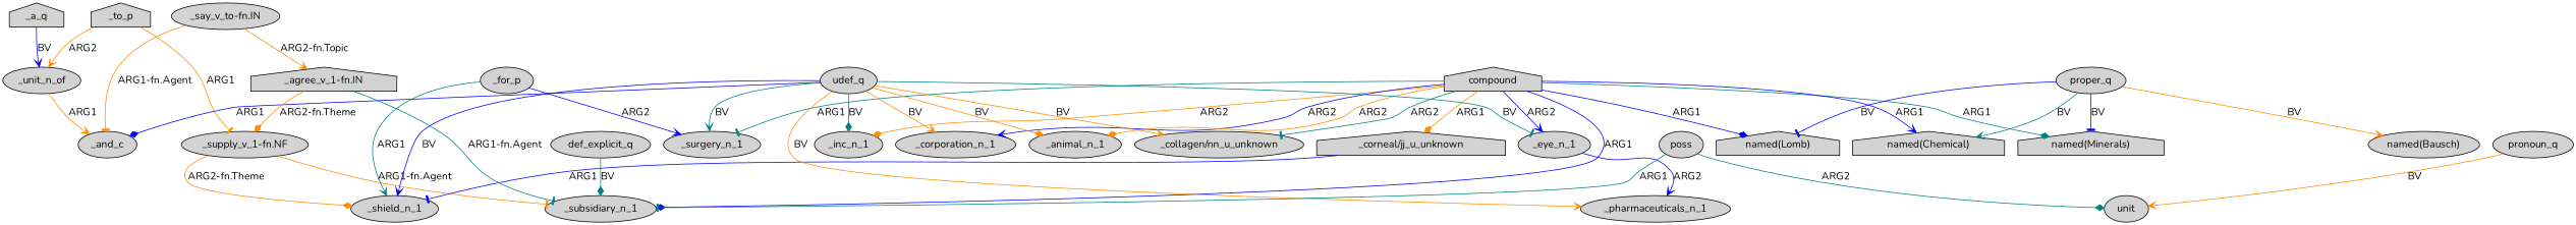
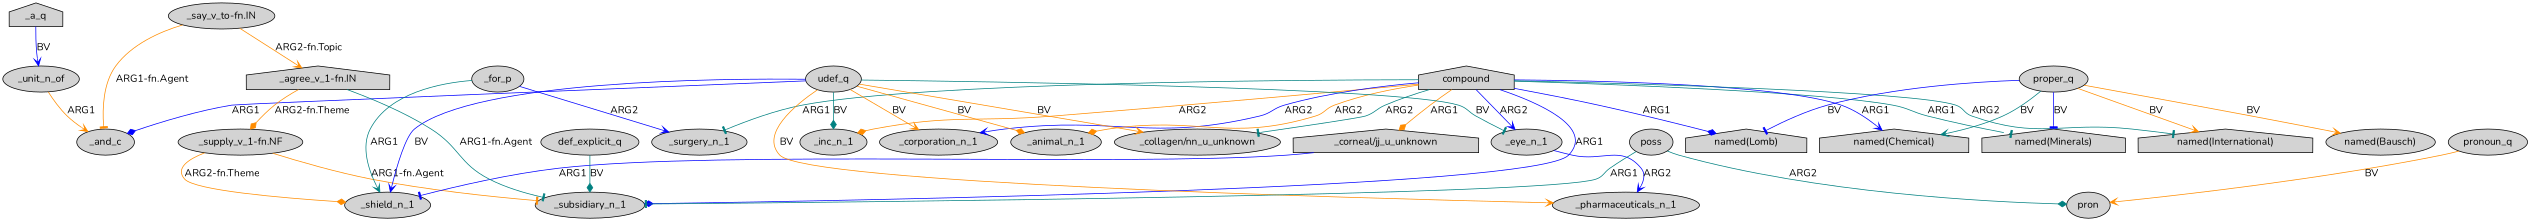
  digraph {
    fontname=Nunito
    node [fontname=Nunito shape=ellipse style=filled]
    edge [arrowhead=vee color=darkorange fontname=Nunito]
-   _to_p [shape=house]
    _unit_n_of
    "_supply_v_1-fn.NF"
    _and_c
    _subsidiary_n_1
    _shield_n_1
    compound [shape=house]
    _surgery_n_1
    _inc_n_1
    "_collagen/nn_u_unknown"
    _corporation_n_1
    "_corneal/jj_u_unknown" [shape=house]
    "named(Minerals)" [shape=house]
    "named(Chemical)" [shape=house]
    _eye_n_1
    "named(Lomb)" [shape=house]
    _animal_n_1
+   "named(International)" [shape=house]
    _pharmaceuticals_n_1
    udef_q
    "_say_v_to-fn.IN"
    "_agree_v_1-fn.IN" [shape=house]
    def_explicit_q
    poss
-   pron [label=unit]
+   pron
    proper_q
    "named(Bausch)"
    pronoun_q
    _a_q [shape=house]
    _for_p
-   _to_p -> _unit_n_of [label=ARG2]
-   _to_p -> "_supply_v_1-fn.NF" [arrowhead=tee label=ARG1]
    _unit_n_of -> _and_c [label=ARG1]
    "_supply_v_1-fn.NF" -> _subsidiary_n_1 [arrowhead=tee label="ARG1-fn.Agent"]
    "_supply_v_1-fn.NF" -> _shield_n_1 [arrowhead=diamond label="ARG2-fn.Theme"]
    compound -> _subsidiary_n_1 [arrowhead=diamond color=blue label=ARG1]
    compound -> _surgery_n_1 [arrowhead=tee color=teal label=ARG1]
    compound -> _inc_n_1 [arrowhead=diamond label=ARG2]
    compound -> "_collagen/nn_u_unknown" [arrowhead=tee color=teal label=ARG2]
    compound -> _corporation_n_1 [color=blue label=ARG2]
    compound -> "_corneal/jj_u_unknown" [arrowhead=diamond label=ARG1]
-   compound -> "named(Minerals)" [arrowhead=diamond color=teal label=ARG1]
+   compound -> "named(Minerals)" [arrowhead=tee color=teal label=ARG1]
    compound -> "named(Chemical)" [color=blue label=ARG1]
    compound -> _eye_n_1 [color=blue label=ARG2]
    compound -> "named(Lomb)" [arrowhead=diamond color=blue label=ARG1]
    compound -> _animal_n_1 [arrowhead=diamond label=ARG2]
+   compound -> "named(International)" [arrowhead=tee color=teal label=ARG2]
    "_corneal/jj_u_unknown" -> _shield_n_1 [arrowhead=tee color=blue label=ARG1]
    _eye_n_1 -> _pharmaceuticals_n_1 [color=blue label=ARG2]
    udef_q -> _and_c [arrowhead=diamond color=blue label=ARG1]
    udef_q -> _shield_n_1 [color=blue label=BV]
-   udef_q -> _surgery_n_1 [color=teal label=BV]
    udef_q -> _inc_n_1 [arrowhead=diamond color=teal label=BV]
    udef_q -> "_collagen/nn_u_unknown" [label=BV]
    udef_q -> _corporation_n_1 [label=BV]
    udef_q -> _eye_n_1 [arrowhead=tee color=teal label=BV]
    udef_q -> _animal_n_1 [arrowhead=diamond label=BV]
    udef_q -> _pharmaceuticals_n_1 [label=BV]
    "_say_v_to-fn.IN" -> _and_c [arrowhead=tee label="ARG1-fn.Agent"]
    "_say_v_to-fn.IN" -> "_agree_v_1-fn.IN" [label="ARG2-fn.Topic"]
    "_agree_v_1-fn.IN" -> "_supply_v_1-fn.NF" [arrowhead=diamond label="ARG2-fn.Theme"]
    "_agree_v_1-fn.IN" -> _subsidiary_n_1 [arrowhead=tee color=teal label="ARG1-fn.Agent"]
    def_explicit_q -> _subsidiary_n_1 [arrowhead=diamond color=teal label=BV]
    poss -> _subsidiary_n_1 [arrowhead=tee color=teal label=ARG1]
    poss -> pron [arrowhead=diamond color=teal label=ARG2]
    proper_q -> "named(Minerals)" [arrowhead=tee color=blue label=BV]
    proper_q -> "named(Chemical)" [color=teal label=BV]
    proper_q -> "named(Lomb)" [arrowhead=tee color=blue label=BV]
+   proper_q -> "named(International)" [label=BV]
    proper_q -> "named(Bausch)" [label=BV]
    pronoun_q -> pron [label=BV]
    _a_q -> _unit_n_of [color=blue label=BV]
    _for_p -> _shield_n_1 [color=teal label=ARG1]
    _for_p -> _surgery_n_1 [color=blue label=ARG2]
  }
